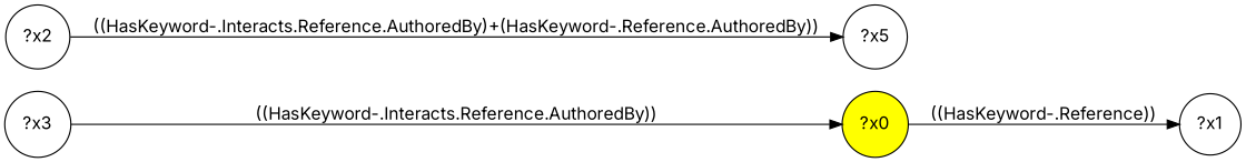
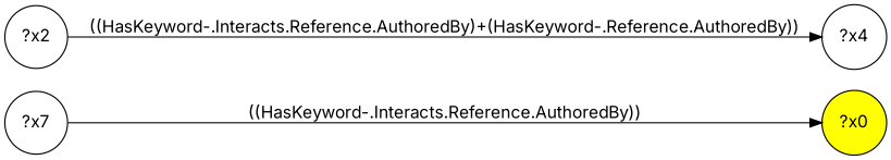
  digraph {
    fontname=Inter
    rankdir=LR
    node [fontname=Inter shape=circle]
    edge [fontname=Inter]
    n1 [fillcolor=yellow label="?x0" style="filled,"]
-   n2 [label="?x1"]
-   n3 [label="?x3"]
+   n3 [label="?x7"]
    n4 [label="?x2"]
-   n5 [label="?x5"]
-   n1 -> n2 [label="((HasKeyword-.Reference))"]
+   n5 [label="?x4"]
    n3 -> n1 [label="((HasKeyword-.Interacts.Reference.AuthoredBy))"]
    n4 -> n5 [label="((HasKeyword-.Interacts.Reference.AuthoredBy)+(HasKeyword-.Reference.AuthoredBy))"]
  }
